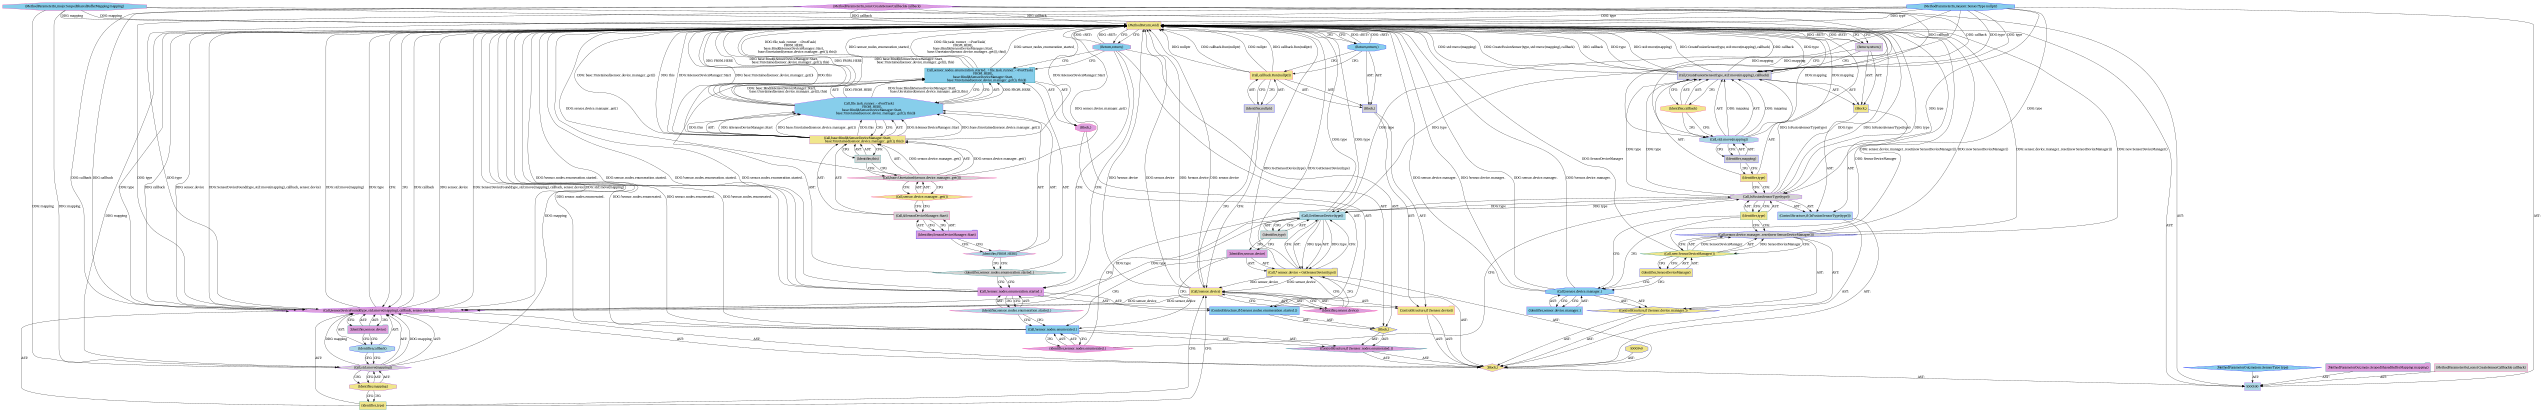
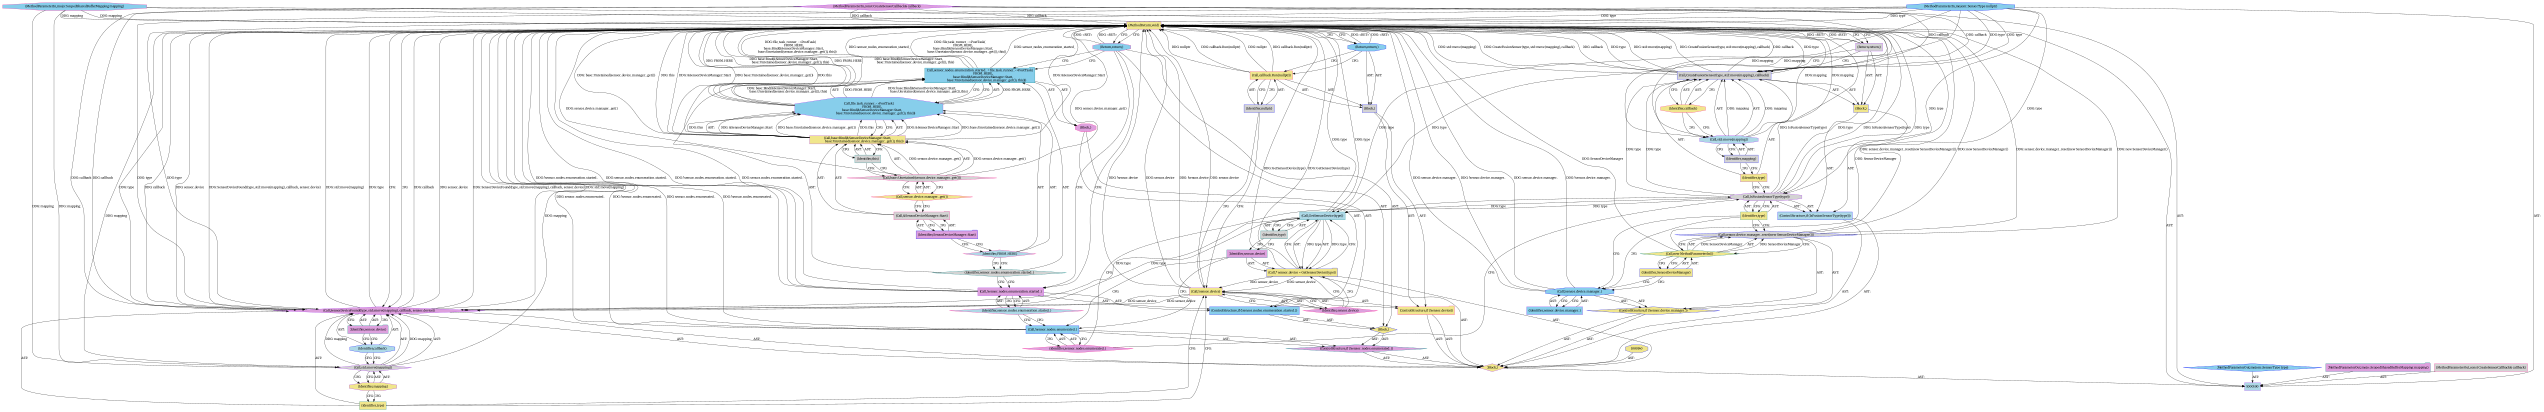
  digraph {
    fontname=Merriweather
    node [color=blue fillcolor=khaki fontname=Merriweather shape=box style=filled]
    edge [fontname=Merriweather]
    n1 [color=purple label="(MethodReturn,void)"]
    n2 [color=purple fillcolor=lightgrey label="(Return,return;)"]
    n3 [color=deeppink fillcolor=skyblue label="(Return,return;)" shape=octagon]
    n4 [fillcolor=skyblue label="(Return,return;)" shape=octagon]
    n5 [color=purple fillcolor=plum label="(Call,SensorDeviceFound(type, std::move(mapping), callback, sensor_device))" shape=diamond]
    1000100 [color=purple fillcolor=lightblue]
    n7 [label="(Block,)"]
    n8 [fillcolor=lightgrey label="(Call,CreateFusionSensor(type, std::move(mapping), callback))" shape=folder]
    n9 [label="(Block,)" shape=diamond]
    n10 [color=purple fillcolor=plum label="(Call,!sensor_nodes_enumeration_started_)"]
    n11 [color=teal fillcolor=skyblue label="(Call,sensor_nodes_enumeration_started_ = file_task_runner_->PostTask(\n          FROM_HERE,\n          base::Bind(&SensorDeviceManager::Start,\n                     base::Unretained(sensor_device_manager_.get()), this)))" shape=folder]
    n12 [fillcolor=lightgrey label="(Block,)"]
    n13 [color=deeppink label="(Call,callback.Run(nullptr))" shape=folder]
    n14 [color=purple label="(Block,)" shape=diamond]
    n15 [color=teal fillcolor=plum label="(Identifier,sensor_device)" shape=folder]
    n16 [fillcolor=lightblue label="(ControlStructure,if (IsFusionSensorType(type)))"]
    n17 [color=deeppink label="(Identifier,callback)" shape=octagon]
    n18 [color=teal fillcolor=plum label="(ControlStructure,if (!sensor_nodes_enumerated_))" shape=diamond]
    n19 [fillcolor=skyblue label="(Call,!sensor_nodes_enumerated_)"]
    n20 [color=deeppink fillcolor=plum label="(Identifier,sensor_nodes_enumerated_)" shape=diamond]
    n21 [color=purple fillcolor=lightgrey label="(Call,IsFusionSensorType(type))" shape=octagon]
    n22 [color=teal fillcolor=lightblue label="(Call,GetSensorDevice(type))"]
    n23 [color=teal label="(Identifier,type)" shape=folder]
    n24 [fillcolor=skyblue label="(ControlStructure,if (!sensor_nodes_enumeration_started_))"]
    n25 [color=deeppink fillcolor=plum label="(Block,)" shape=octagon]
    n26 [color=deeppink fillcolor=lightblue label="(Identifier,sensor_nodes_enumeration_started_)" shape=diamond]
    n27 [color=purple fillcolor=skyblue label="(Call,file_task_runner_->PostTask(\n          FROM_HERE,\n          base::Bind(&SensorDeviceManager::Start,\n                     base::Unretained(sensor_device_manager_.get()), this)))" shape=octagon]
    n28 [color=purple label="(Call,base::Bind(&SensorDeviceManager::Start,\n                     base::Unretained(sensor_device_manager_.get()), this))"]
    n29 [color=teal fillcolor=lightgrey label="(Identifier,this)"]
    n30 [color=teal fillcolor=lightgrey label="(Identifier,sensor_nodes_enumeration_started_)" shape=diamond]
    n31 [color=deeppink fillcolor=lightblue label="(Identifier,FROM_HERE)" shape=diamond]
    n32 [color=deeppink fillcolor=lightgrey label="(Call,base::Unretained(sensor_device_manager_.get()))" shape=diamond]
    n33 [color=deeppink fillcolor=lightgrey label="(Call,&SensorDeviceManager::Start)" shape=folder]
    n34 [fillcolor=plum label="(Identifier,SensorDeviceManager::Start)" shape=folder]
    n35 [color=deeppink label="(Call,sensor_device_manager_.get())" shape=diamond]
    n36 [fillcolor=skyblue label="(MethodParameterIn,mojom::SensorType nullptr)" shape=octagon]
    n37 [label="(Call,* sensor_device = GetSensorDevice(type))" shape=folder]
    n38 [color=teal fillcolor=lightgrey label="(Identifier,type)" shape=folder]
    n39 [fillcolor=skyblue label="(MethodParameterOut,mojom::SensorType type)" shape=diamond]
    n40 [color=purple label="(Call,!sensor_device)"]
    n41 [color=deeppink label="(ControlStructure,if (!sensor_device))" shape=folder]
    n42 [color=deeppink fillcolor=plum label="(Identifier,sensor_device)" shape=diamond]
    n43 [color=teal fillcolor=plum label="(Identifier,sensor_device)"]
    n44 [fillcolor=lightgrey label="(Identifier,nullptr)"]
    n45 [fillcolor=lightblue label="(Identifier,callback)" shape=octagon]
    n46 [color=teal label="(Identifier,type)"]
    n47 [color=purple fillcolor=lightgrey label="(Call,std::move(mapping))" shape=diamond]
    n48 [color=purple label="(Identifier,mapping)" shape=octagon]
    n49 [color=deeppink fillcolor=skyblue label="(MethodParameterIn,mojo::ScopedSharedBufferMapping mapping)" shape=octagon]
    n50 [color=purple fillcolor=lightblue label="(Call,std::move(mapping))" shape=octagon]
    n51 [fillcolor=lightgrey label="(Identifier,mapping)"]
    n52 [color=teal fillcolor=plum label="(MethodParameterOut,mojo::ScopedSharedBufferMapping mapping)" shape=folder]
    n53 [color=purple fillcolor=plum label="(MethodParameterIn,const CreateSensorCallback& callback)" shape=diamond]
    n54 [color=deeppink fillcolor=lightgrey label="(MethodParameterOut,const CreateSensorCallback& callback)"]
    n55 [label="(ControlStructure,if (!sensor_device_manager_))" shape=diamond]
    n56 [fillcolor=skyblue label="(Call,!sensor_device_manager_)" shape=octagon]
    n57 [color=purple fillcolor=skyblue label="(Identifier,sensor_device_manager_)"]
-   n58 [color=teal label="(Call,new SensorDeviceManager())" shape=diamond]
+   n58 [color=teal label="(Call,new MethodParameterIn())" shape=diamond]
    n59 [label="(Identifier,SensorDeviceManager)"]
    n60 [fillcolor=lightgrey label="(Call,sensor_device_manager_.reset(new SensorDeviceManager()))" shape=diamond]
    n61 [color=purple label="(Identifier,type)" shape=folder]
-   1000140 [shape=octagon label=1000340]
+   1000140 [shape=octagon]
    n1 -> n2 [label="CFG: "]
    n1 -> n2 [label="CFG: "]
    n1 -> n3 [label="CFG: "]
    n1 -> n3 [label="CFG: "]
    n1 -> n4 [label="CFG: "]
    n1 -> n4 [label="CFG: "]
    n1 -> n5 [label="CFG: "]
    n1 -> n5 [label="CFG: "]
    n1 -> 1000100 [label="AST: "]
    n2 -> n1 [label="DDG: <RET>"]
    n2 -> n1 [label="DDG: <RET>"]
    n2 -> n7 [label="AST: "]
    n2 -> n7 [label="AST: "]
    n2 -> n8 [label="CFG: "]
    n2 -> n8 [label="CFG: "]
    n3 -> n1 [label="DDG: <RET>"]
    n3 -> n1 [label="DDG: <RET>"]
    n3 -> n9 [label="AST: "]
    n3 -> n9 [label="AST: "]
    n3 -> n10 [label="CFG: "]
    n3 -> n10 [label="CFG: "]
    n3 -> n11 [label="CFG: "]
    n3 -> n11 [label="CFG: "]
    n4 -> n1 [label="DDG: <RET>"]
    n4 -> n1 [label="DDG: <RET>"]
    n4 -> n12 [label="AST: "]
    n4 -> n12 [label="AST: "]
    n4 -> n13 [label="CFG: "]
    n4 -> n13 [label="CFG: "]
    n5 -> n1 [label="DDG: sensor_device"]
    n5 -> n1 [label="DDG: SensorDeviceFound(type, std::move(mapping), callback, sensor_device)"]
    n5 -> n1 [label="DDG: std::move(mapping)"]
    n5 -> n1 [label="DDG: type"]
    n5 -> n1 [label="DDG: callback"]
    n5 -> n1 [label="DDG: sensor_device"]
    n5 -> n1 [label="DDG: SensorDeviceFound(type, std::move(mapping), callback, sensor_device)"]
    n5 -> n1 [label="DDG: std::move(mapping)"]
    n5 -> n1 [label="DDG: type"]
    n5 -> n1 [label="DDG: callback"]
    n5 -> n14 [label="AST: "]
    n5 -> n14 [label="AST: "]
    n5 -> n15 [label="CFG: "]
    n5 -> n15 [label="CFG: "]
    n7 -> n16 [label="AST: "]
    n7 -> n16 [label="AST: "]
    n8 -> n1 [label="DDG: std::move(mapping)"]
    n8 -> n1 [label="DDG: CreateFusionSensor(type, std::move(mapping), callback)"]
    n8 -> n1 [label="DDG: callback"]
    n8 -> n1 [label="DDG: type"]
    n8 -> n1 [label="DDG: std::move(mapping)"]
    n8 -> n1 [label="DDG: CreateFusionSensor(type, std::move(mapping), callback)"]
    n8 -> n1 [label="DDG: callback"]
    n8 -> n1 [label="DDG: type"]
    n8 -> n7 [label="AST: "]
    n8 -> n7 [label="AST: "]
    n8 -> n17 [label="CFG: "]
    n8 -> n17 [label="CFG: "]
    n9 -> n18 [label="AST: "]
    n9 -> n18 [label="AST: "]
    n10 -> n1 [label="DDG: !sensor_nodes_enumeration_started_"]
    n10 -> n1 [label="DDG: sensor_nodes_enumeration_started_"]
    n10 -> n1 [label="DDG: !sensor_nodes_enumeration_started_"]
    n10 -> n1 [label="DDG: sensor_nodes_enumeration_started_"]
    n10 -> n24 [label="AST: "]
    n10 -> n24 [label="AST: "]
    n10 -> n26 [label="CFG: "]
    n10 -> n26 [label="CFG: "]
    n11 -> n1 [label="DDG: file_task_runner_->PostTask(\n          FROM_HERE,\n          base::Bind(&SensorDeviceManager::Start,\n                     base::Unretained(sensor_device_manager_.get()), this))"]
    n11 -> n1 [label="DDG: sensor_nodes_enumeration_started_"]
    n11 -> n1 [label="DDG: file_task_runner_->PostTask(\n          FROM_HERE,\n          base::Bind(&SensorDeviceManager::Start,\n                     base::Unretained(sensor_device_manager_.get()), this))"]
    n11 -> n1 [label="DDG: sensor_nodes_enumeration_started_"]
    n11 -> n25 [label="AST: "]
    n11 -> n25 [label="AST: "]
    n11 -> n27 [label="CFG: "]
    n11 -> n27 [label="CFG: "]
    n12 -> n41 [label="AST: "]
    n12 -> n41 [label="AST: "]
    n13 -> n1 [label="DDG: callback.Run(nullptr)"]
    n13 -> n1 [label="DDG: nullptr"]
    n13 -> n1 [label="DDG: callback.Run(nullptr)"]
    n13 -> n1 [label="DDG: nullptr"]
    n13 -> n12 [label="AST: "]
    n13 -> n12 [label="AST: "]
    n13 -> n44 [label="CFG: "]
    n13 -> n44 [label="CFG: "]
    n14 -> 1000100 [label="AST: "]
    n15 -> n5 [label="AST: "]
    n15 -> n5 [label="AST: "]
    n15 -> n45 [label="CFG: "]
    n15 -> n45 [label="CFG: "]
    n16 -> n14 [label="AST: "]
    n16 -> n14 [label="AST: "]
    n17 -> n8 [label="AST: "]
    n17 -> n8 [label="AST: "]
    n17 -> n50 [label="CFG: "]
    n17 -> n50 [label="CFG: "]
    n18 -> n14 [label="AST: "]
    n18 -> n14 [label="AST: "]
    n19 -> n1 [label="DDG: sensor_nodes_enumerated_"]
    n19 -> n1 [label="DDG: !sensor_nodes_enumerated_"]
    n19 -> n1 [label="DDG: sensor_nodes_enumerated_"]
    n19 -> n1 [label="DDG: !sensor_nodes_enumerated_"]
    n19 -> n18 [label="AST: "]
    n19 -> n18 [label="AST: "]
    n19 -> n20 [label="CFG: "]
    n19 -> n20 [label="CFG: "]
    n20 -> n19 [label="AST: "]
    n20 -> n19 [label="AST: "]
    n20 -> n21 [label="CFG: "]
    n20 -> n21 [label="CFG: "]
    n21 -> n1 [label="DDG: IsFusionSensorType(type)"]
    n21 -> n1 [label="DDG: type"]
    n21 -> n1 [label="DDG: IsFusionSensorType(type)"]
    n21 -> n1 [label="DDG: type"]
    n21 -> n8 [label="DDG: type"]
    n21 -> n8 [label="DDG: type"]
    n21 -> n16 [label="AST: "]
    n21 -> n16 [label="AST: "]
    n21 -> n22 [label="DDG: type"]
    n21 -> n22 [label="DDG: type"]
    n21 -> n23 [label="CFG: "]
    n21 -> n23 [label="CFG: "]
    n22 -> n1 [label="DDG: type"]
    n22 -> n1 [label="DDG: type"]
    n22 -> n5 [label="DDG: type"]
    n22 -> n5 [label="DDG: type"]
    n22 -> n37 [label="AST: "]
    n22 -> n37 [label="DDG: type"]
    n22 -> n37 [label="AST: "]
    n22 -> n37 [label="DDG: type"]
    n22 -> n38 [label="CFG: "]
    n22 -> n38 [label="CFG: "]
    n23 -> n21 [label="AST: "]
    n23 -> n21 [label="AST: "]
    n23 -> n56 [label="CFG: "]
    n23 -> n56 [label="CFG: "]
    n23 -> n60 [label="CFG: "]
    n23 -> n60 [label="CFG: "]
    n24 -> n9 [label="AST: "]
    n24 -> n9 [label="AST: "]
    n25 -> n24 [label="AST: "]
    n25 -> n24 [label="AST: "]
    n26 -> n10 [label="AST: "]
    n26 -> n10 [label="AST: "]
    n26 -> n19 [label="CFG: "]
    n26 -> n19 [label="CFG: "]
    n27 -> n1 [label="DDG: FROM_HERE"]
    n27 -> n1 [label="DDG: base::Bind(&SensorDeviceManager::Start,\n                     base::Unretained(sensor_device_manager_.get()), this)"]
    n27 -> n1 [label="DDG: FROM_HERE"]
    n27 -> n1 [label="DDG: base::Bind(&SensorDeviceManager::Start,\n                     base::Unretained(sensor_device_manager_.get()), this)"]
    n27 -> n11 [label="AST: "]
    n27 -> n11 [label="DDG: FROM_HERE"]
    n27 -> n11 [label="DDG: base::Bind(&SensorDeviceManager::Start,\n                     base::Unretained(sensor_device_manager_.get()), this)"]
    n27 -> n11 [label="AST: "]
    n27 -> n11 [label="DDG: FROM_HERE"]
    n27 -> n11 [label="DDG: base::Bind(&SensorDeviceManager::Start,\n                     base::Unretained(sensor_device_manager_.get()), this)"]
    n27 -> n28 [label="CFG: "]
    n27 -> n28 [label="CFG: "]
    n28 -> n1 [label="DDG: &SensorDeviceManager::Start"]
    n28 -> n1 [label="DDG: base::Unretained(sensor_device_manager_.get())"]
    n28 -> n1 [label="DDG: this"]
    n28 -> n1 [label="DDG: &SensorDeviceManager::Start"]
    n28 -> n1 [label="DDG: base::Unretained(sensor_device_manager_.get())"]
    n28 -> n1 [label="DDG: this"]
    n28 -> n27 [label="AST: "]
    n28 -> n27 [label="DDG: &SensorDeviceManager::Start"]
    n28 -> n27 [label="DDG: base::Unretained(sensor_device_manager_.get())"]
    n28 -> n27 [label="DDG: this"]
    n28 -> n27 [label="AST: "]
    n28 -> n27 [label="DDG: &SensorDeviceManager::Start"]
    n28 -> n27 [label="DDG: base::Unretained(sensor_device_manager_.get())"]
    n28 -> n27 [label="DDG: this"]
    n28 -> n29 [label="CFG: "]
    n28 -> n29 [label="CFG: "]
    n29 -> n28 [label="AST: "]
    n29 -> n28 [label="AST: "]
    n29 -> n32 [label="CFG: "]
    n29 -> n32 [label="CFG: "]
    n30 -> n10 [label="CFG: "]
    n30 -> n10 [label="CFG: "]
    n30 -> n11 [label="AST: "]
    n30 -> n11 [label="AST: "]
    n31 -> n27 [label="AST: "]
    n31 -> n27 [label="AST: "]
    n31 -> n30 [label="CFG: "]
    n31 -> n30 [label="CFG: "]
    n32 -> n1 [label="DDG: sensor_device_manager_.get()"]
    n32 -> n1 [label="DDG: sensor_device_manager_.get()"]
    n32 -> n28 [label="AST: "]
    n32 -> n28 [label="DDG: sensor_device_manager_.get()"]
    n32 -> n28 [label="AST: "]
    n32 -> n28 [label="DDG: sensor_device_manager_.get()"]
    n32 -> n35 [label="CFG: "]
    n32 -> n35 [label="CFG: "]
    n33 -> n28 [label="AST: "]
    n33 -> n28 [label="AST: "]
    n33 -> n34 [label="CFG: "]
    n33 -> n34 [label="CFG: "]
    n34 -> n31 [label="CFG: "]
    n34 -> n31 [label="CFG: "]
    n34 -> n33 [label="AST: "]
    n34 -> n33 [label="AST: "]
    n35 -> n32 [label="AST: "]
    n35 -> n32 [label="AST: "]
    n35 -> n33 [label="CFG: "]
    n35 -> n33 [label="CFG: "]
    n36 -> n1 [label="DDG: type"]
    n36 -> n1 [label="DDG: type"]
    n36 -> n5 [label="DDG: type"]
    n36 -> n5 [label="DDG: type"]
    n36 -> 1000100 [label="AST: "]
    n36 -> n8 [label="DDG: type"]
    n36 -> n8 [label="DDG: type"]
    n36 -> n21 [label="DDG: type"]
    n36 -> n21 [label="DDG: type"]
    n36 -> n22 [label="DDG: type"]
    n36 -> n22 [label="DDG: type"]
    n37 -> n1 [label="DDG: GetSensorDevice(type)"]
    n37 -> n1 [label="DDG: GetSensorDevice(type)"]
    n37 -> n14 [label="AST: "]
    n37 -> n14 [label="AST: "]
    n37 -> n22 [label="CFG: "]
    n37 -> n22 [label="CFG: "]
    n37 -> n40 [label="DDG: sensor_device"]
    n37 -> n40 [label="DDG: sensor_device"]
    n38 -> n22 [label="AST: "]
    n38 -> n22 [label="AST: "]
    n38 -> n43 [label="CFG: "]
    n38 -> n43 [label="CFG: "]
    n39 -> 1000100 [label="AST: "]
    n40 -> n1 [label="DDG: !sensor_device"]
    n40 -> n1 [label="DDG: sensor_device"]
    n40 -> n1 [label="DDG: !sensor_device"]
    n40 -> n1 [label="DDG: sensor_device"]
    n40 -> n5 [label="DDG: sensor_device"]
    n40 -> n5 [label="DDG: sensor_device"]
    n40 -> n41 [label="AST: "]
    n40 -> n41 [label="AST: "]
    n40 -> n42 [label="CFG: "]
    n40 -> n42 [label="CFG: "]
    n41 -> n14 [label="AST: "]
    n41 -> n14 [label="AST: "]
    n42 -> n37 [label="CFG: "]
    n42 -> n37 [label="CFG: "]
    n42 -> n40 [label="AST: "]
    n42 -> n40 [label="AST: "]
    n43 -> n19 [label="CFG: "]
    n43 -> n19 [label="CFG: "]
    n43 -> n37 [label="AST: "]
    n43 -> n37 [label="AST: "]
    n44 -> n13 [label="AST: "]
    n44 -> n13 [label="AST: "]
    n44 -> n40 [label="CFG: "]
    n44 -> n40 [label="CFG: "]
    n45 -> n5 [label="AST: "]
    n45 -> n5 [label="AST: "]
    n45 -> n47 [label="CFG: "]
    n45 -> n47 [label="CFG: "]
    n46 -> n5 [label="AST: "]
    n46 -> n5 [label="AST: "]
    n46 -> n40 [label="CFG: "]
    n46 -> n40 [label="CFG: "]
    n47 -> n1 [label="DDG: mapping"]
    n47 -> n1 [label="DDG: mapping"]
    n47 -> n5 [label="AST: "]
    n47 -> n5 [label="DDG: mapping"]
    n47 -> n5 [label="AST: "]
    n47 -> n5 [label="DDG: mapping"]
    n47 -> n48 [label="CFG: "]
    n47 -> n48 [label="CFG: "]
    n48 -> n46 [label="CFG: "]
    n48 -> n46 [label="CFG: "]
    n48 -> n47 [label="AST: "]
    n48 -> n47 [label="AST: "]
    n49 -> n1 [label="DDG: mapping"]
    n49 -> n1 [label="DDG: mapping"]
    n49 -> n47 [label="DDG: mapping"]
    n49 -> n47 [label="DDG: mapping"]
    n49 -> n50 [label="DDG: mapping"]
    n49 -> n50 [label="DDG: mapping"]
    n50 -> n1 [label="DDG: mapping"]
    n50 -> n1 [label="DDG: mapping"]
    n50 -> n8 [label="AST: "]
    n50 -> n8 [label="DDG: mapping"]
    n50 -> n8 [label="AST: "]
    n50 -> n8 [label="DDG: mapping"]
    n50 -> n51 [label="CFG: "]
    n50 -> n51 [label="CFG: "]
    n51 -> n50 [label="AST: "]
    n51 -> n50 [label="AST: "]
    n51 -> n61 [label="CFG: "]
    n51 -> n61 [label="CFG: "]
    n52 -> 1000100 [label="AST: "]
    n53 -> n1 [label="DDG: callback"]
    n53 -> n1 [label="DDG: callback"]
    n53 -> n5 [label="DDG: callback"]
    n53 -> n5 [label="DDG: callback"]
    n53 -> 1000100 [label="AST: "]
    n53 -> n8 [label="DDG: callback"]
    n53 -> n8 [label="DDG: callback"]
    n54 -> 1000100 [label="AST: "]
    n55 -> n14 [label="AST: "]
    n55 -> n14 [label="AST: "]
    n56 -> n1 [label="DDG: sensor_device_manager_"]
    n56 -> n1 [label="DDG: !sensor_device_manager_"]
    n56 -> n1 [label="DDG: sensor_device_manager_"]
    n56 -> n1 [label="DDG: !sensor_device_manager_"]
    n56 -> n55 [label="AST: "]
    n56 -> n55 [label="AST: "]
    n56 -> n57 [label="CFG: "]
    n56 -> n57 [label="CFG: "]
    n57 -> n56 [label="AST: "]
    n57 -> n56 [label="AST: "]
    n58 -> n1 [label="DDG: SensorDeviceManager"]
    n58 -> n1 [label="DDG: SensorDeviceManager"]
    n58 -> n59 [label="CFG: "]
    n58 -> n59 [label="CFG: "]
    n58 -> n60 [label="AST: "]
    n58 -> n60 [label="DDG: SensorDeviceManager"]
    n58 -> n60 [label="AST: "]
    n58 -> n60 [label="DDG: SensorDeviceManager"]
    n59 -> n56 [label="CFG: "]
    n59 -> n56 [label="CFG: "]
    n59 -> n58 [label="AST: "]
    n59 -> n58 [label="AST: "]
    n60 -> n1 [label="DDG: sensor_device_manager_.reset(new SensorDeviceManager())"]
    n60 -> n1 [label="DDG: new SensorDeviceManager()"]
    n60 -> n1 [label="DDG: sensor_device_manager_.reset(new SensorDeviceManager())"]
    n60 -> n1 [label="DDG: new SensorDeviceManager()"]
    n60 -> n55 [label="AST: "]
    n60 -> n55 [label="AST: "]
    n60 -> n58 [label="CFG: "]
    n60 -> n58 [label="CFG: "]
    n61 -> n8 [label="AST: "]
    n61 -> n8 [label="AST: "]
    n61 -> n21 [label="CFG: "]
    n61 -> n21 [label="CFG: "]
    1000140 -> n14 [label="AST: "]
  }
